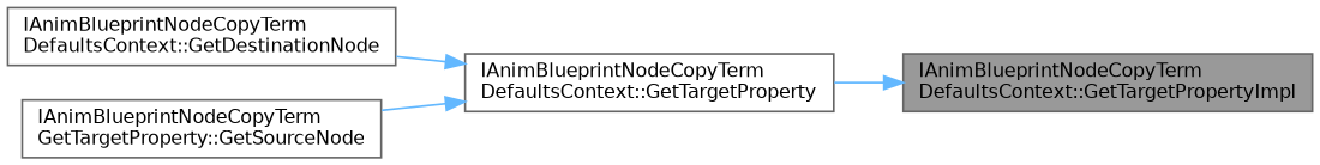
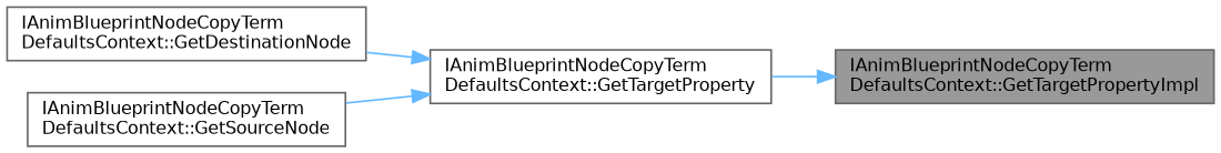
  digraph {
    rankdir=RL
    node [color=grey40 fillcolor=white fontname=Helvetica fontsize=10 shape=box style=filled]
    edge [color=steelblue1 dir=back fontname=Helvetica fontsize=10 labelfontname=Helvetica labelfontsize=10 style=solid]
    n1 [color=gray40 fillcolor=grey60 fontcolor=black height=0.2 label="IAnimBlueprintNodeCopyTerm\lDefaultsContext::GetTargetPropertyImpl" width=0.4]
    n2 [height=0.2 label="IAnimBlueprintNodeCopyTerm\lDefaultsContext::GetTargetProperty" width=0.4]
    n3 [height=0.2 label="IAnimBlueprintNodeCopyTerm\lDefaultsContext::GetDestinationNode" width=0.4]
-   n4 [height=0.2 label="IAnimBlueprintNodeCopyTerm\lGetTargetProperty::GetSourceNode" width=0.4]
+   n4 [height=0.2 label="IAnimBlueprintNodeCopyTerm\lDefaultsContext::GetSourceNode" width=0.4]
    n1 -> n2
    n2 -> n3
    n2 -> n4
  }
